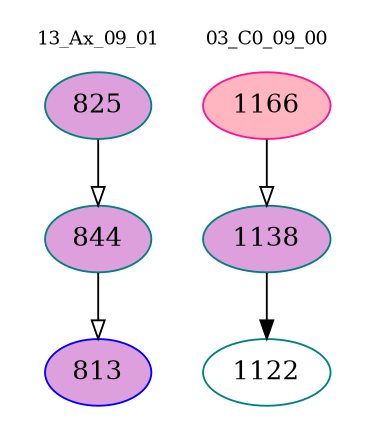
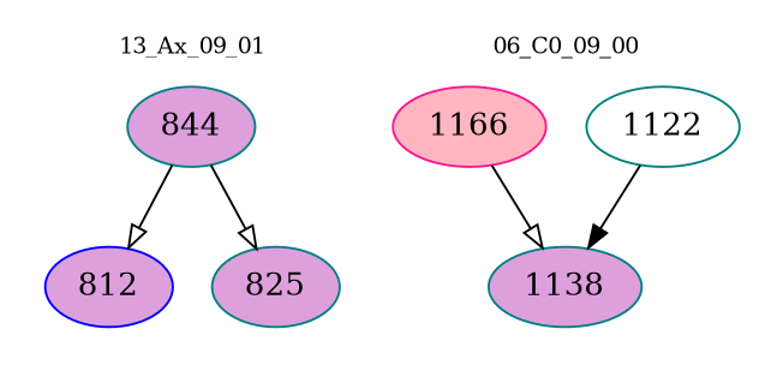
  digraph {
    node [color=teal fillcolor=plum style=filled]
    edge [arrowhead=onormal color=black]
    n1 [label=844]
-   n2 [color=blue label=813]
+   n2 [color=blue label=812]
    n3 [label=825]
    n4 [label=1138]
    n5 [fillcolor=white label=1122]
    n6 [color=deeppink fillcolor=lightpink label=1166]
    subgraph cluster_1 {
      color=white
      fontsize=10
      label="13_Ax_09_01"
      n1
      n2
      n3
    }
    subgraph cluster_2 {
      color=white
      fontsize=10
-     label="03_C0_09_00"
+     label="06_C0_09_00"
      n4
      n5
      n6
    }
    n1 -> n2
-   n3 -> n1
-   n4 -> n5 [arrowhead=normal]
+   n1 -> n3
+   n5 -> n4 [arrowhead=normal]
    n6 -> n4
  }
